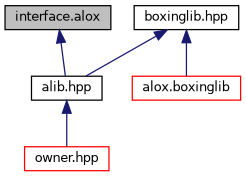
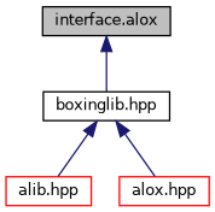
  digraph {
    node [color=black fillcolor=white fontname=Helvetica fontsize=10 shape=record style=filled]
    edge [color=midnightblue dir=back fontname=Helvetica fontsize=10 labelfontname=Helvetica labelfontsize=10 style=solid]
    n1 [fillcolor=grey75 fontcolor=black height=0.2 label="interface.alox" width=0.4]
    n2 [height=0.2 label="boxinglib.hpp" width=0.4]
-   n3 [height=0.2 label="alib.hpp" width=0.4]
-   n4 [color=red height=0.2 label="alox.boxinglib" width=0.4]
-   n5 [color=red height=0.2 label="owner.hpp" width=0.4]
-   n1 -> n3
+   n3 [color=red height=0.2 label="alib.hpp" width=0.4]
+   n4 [color=red height=0.2 label="alox.hpp" width=0.4]
+   n1 -> n2
    n2 -> n3
    n2 -> n4
-   n3 -> n5
  }
